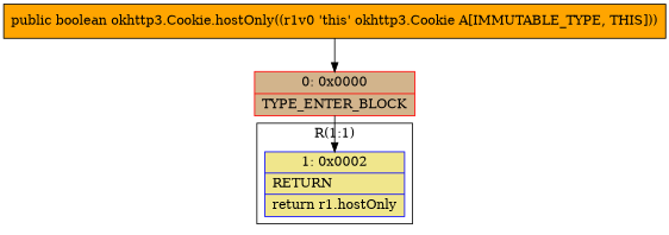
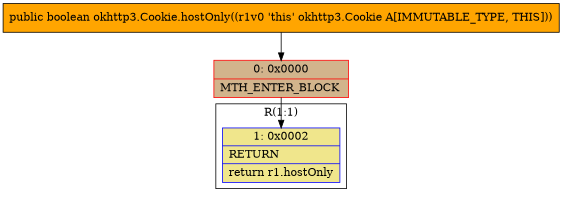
  digraph {
    node [shape=record style=filled]
    n1 [color=blue label="{1\:\ 0x0002|RETURN\l|return r1.hostOnly\l}" fillcolor=khaki]
-   n2 [color=red label="{0\:\ 0x0000|TYPE_ENTER_BLOCK\l}" fillcolor=tan]
+   n2 [color=red label="{0\:\ 0x0000|MTH_ENTER_BLOCK\l}" fillcolor=tan]
    n3 [label="{public boolean okhttp3.Cookie.hostOnly((r1v0 'this' okhttp3.Cookie A[IMMUTABLE_TYPE, THIS])) }" fillcolor=orange]
    subgraph cluster_1 {
      label="R(1:1)"
      n1
    }
    n2 -> n1
    n3 -> n2
  }
